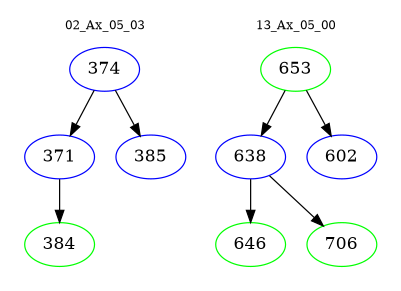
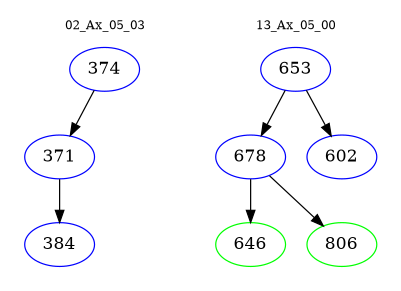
  digraph {
    node [color=blue]
    edge [color=black]
    n1 [label=374]
    n2 [label=371]
-   n3 [label=385]
-   n4 [color=green label=384]
-   n5 [color=green label=653]
+   n4 [label=384]
+   n5 [label=653]
    n6 [color=green label=646]
-   n7 [label=638]
+   n7 [label=678]
    n8 [label=602]
-   n9 [color=green label=706]
+   n9 [color=green label=806]
    subgraph cluster_1 {
      color=white
      fontsize=10
      label="02_Ax_05_03"
      n1
      n2
-     n3
      n4
    }
    subgraph cluster_2 {
      color=white
      fontsize=10
      label="13_Ax_05_00"
      n5
      n6
      n7
      n8
      n9
    }
    n1 -> n2
-   n1 -> n3
    n2 -> n4
    n5 -> n7
    n5 -> n8
    n7 -> n6
    n7 -> n9
  }
